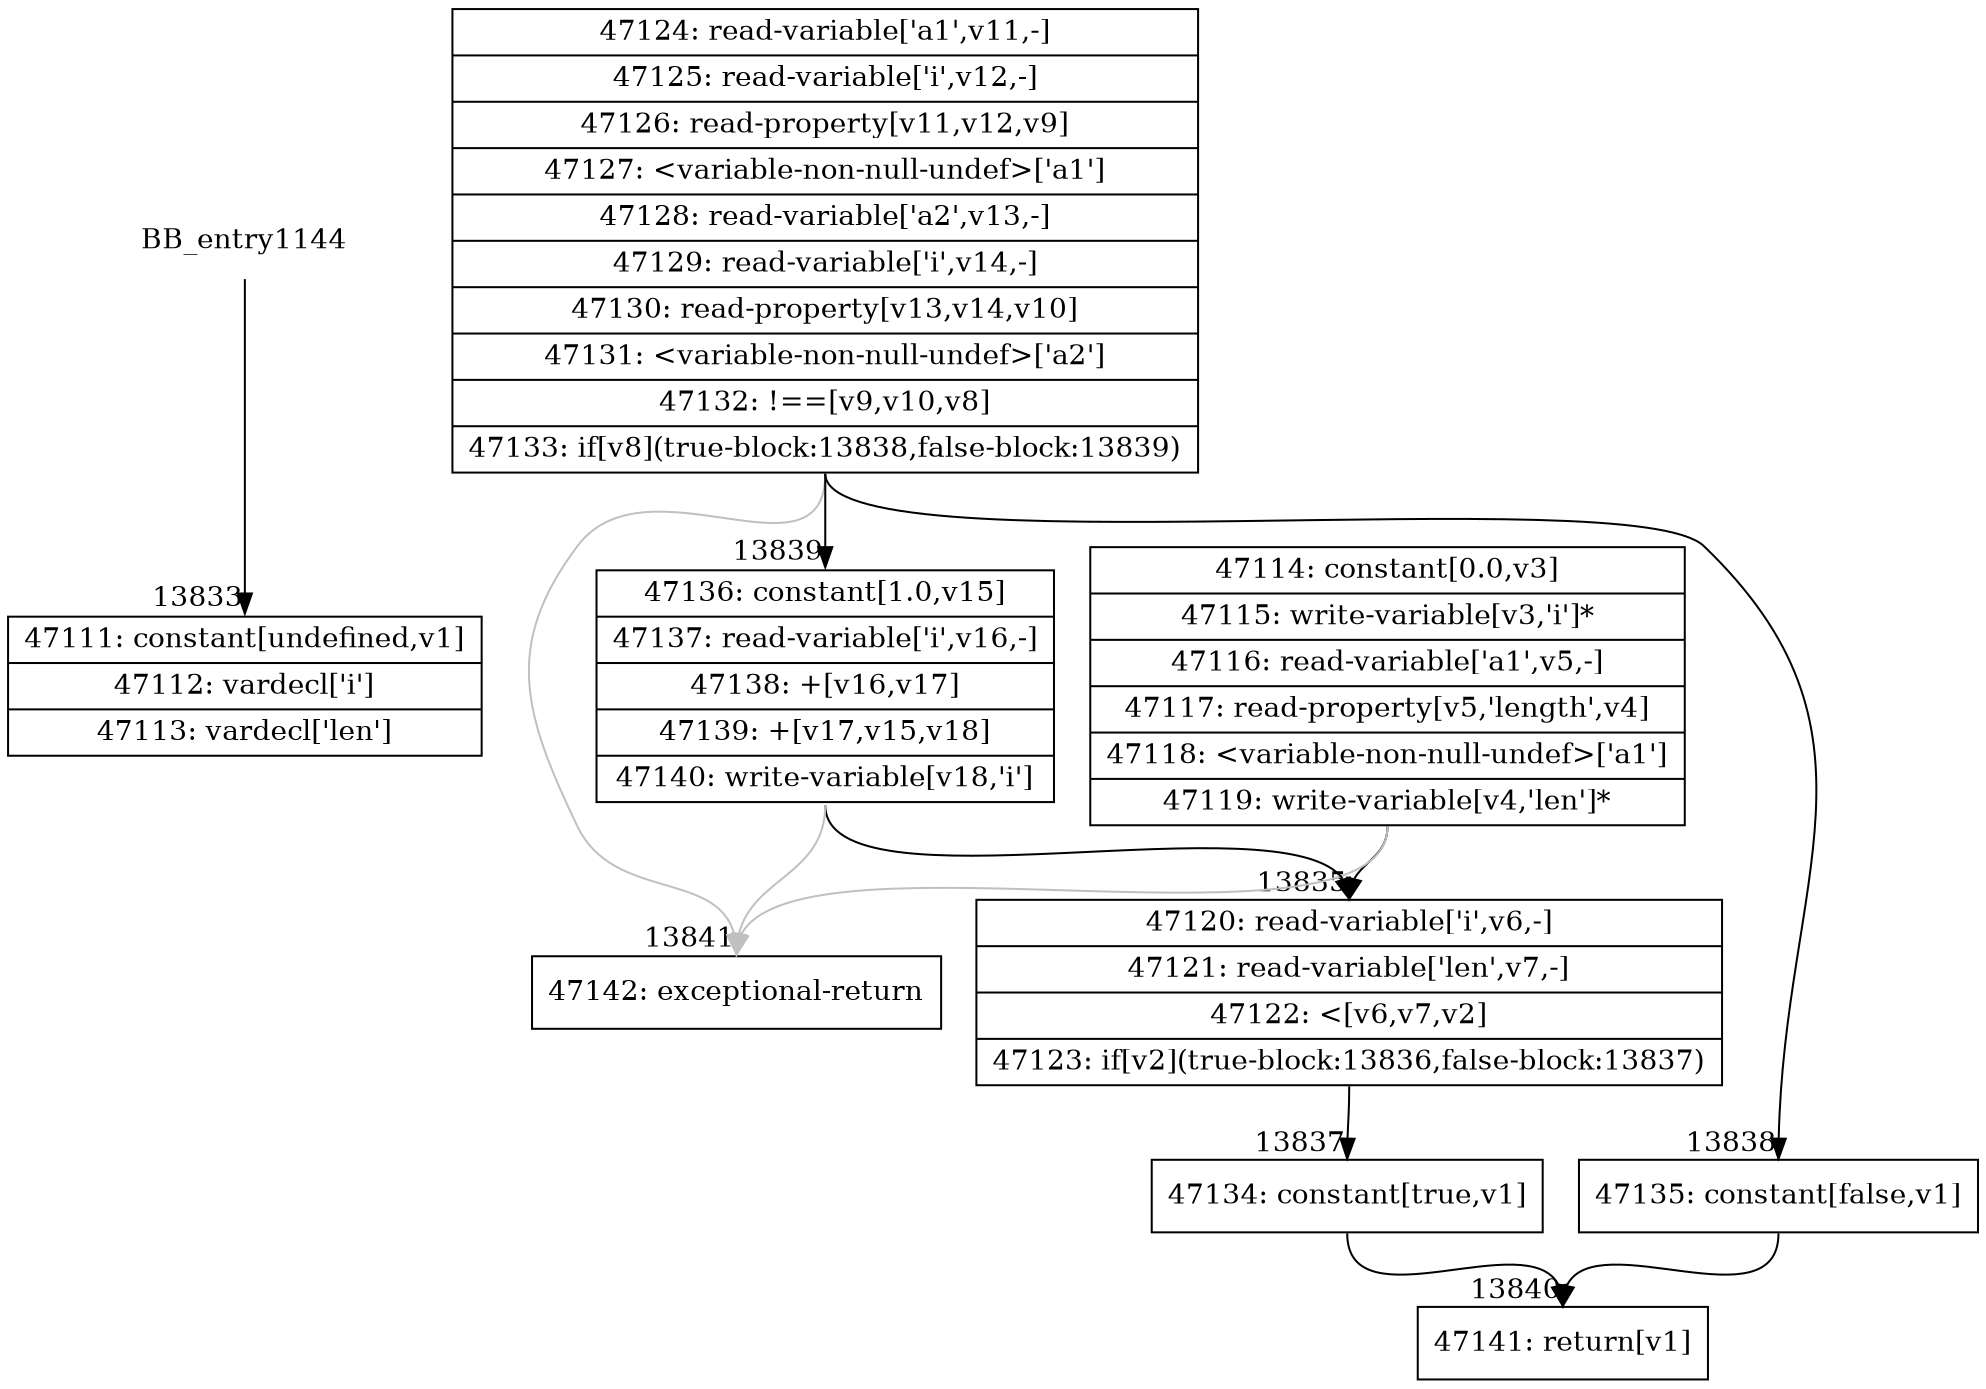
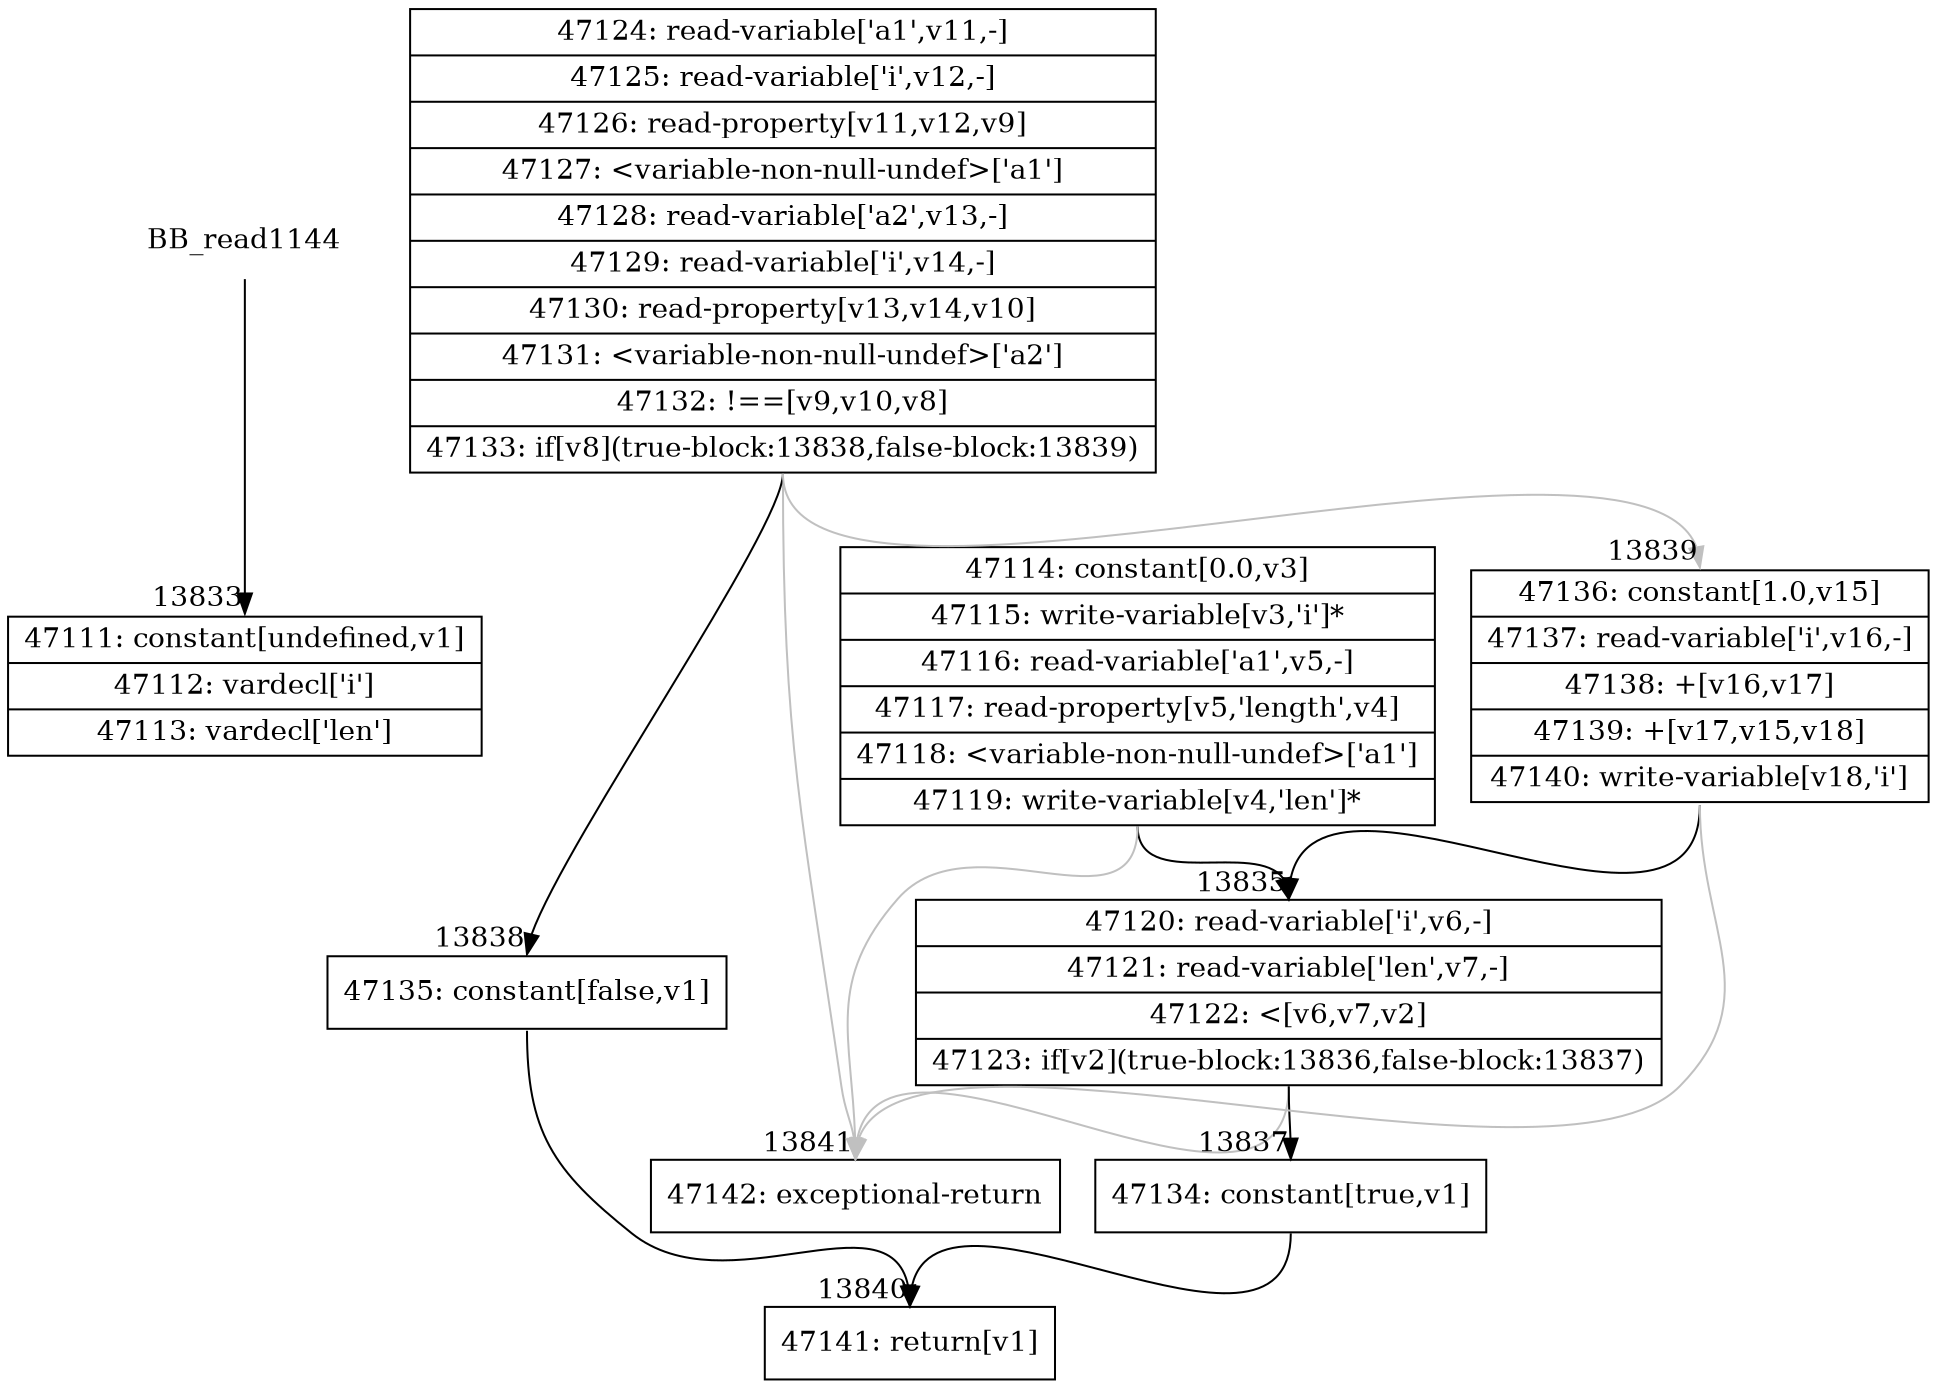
  digraph {
    rankdir=TD
    node [shape=record]
    edge [headport=n tailport=s]
-   BB_entry1144 [shape=none]
+   BB_entry1144 [shape=none label=BB_read1144]
    n2 [label="{47111: constant[undefined,v1]|47112: vardecl['i']|47113: vardecl['len']}"]
    n3 [label="{47114: constant[0.0,v3]|47115: write-variable[v3,'i']*|47116: read-variable['a1',v5,-]|47117: read-property[v5,'length',v4]|47118: \<variable-non-null-undef\>['a1']|47119: write-variable[v4,'len']*}"]
    n4 [label="{47120: read-variable['i',v6,-]|47121: read-variable['len',v7,-]|47122: \<[v6,v7,v2]|47123: if[v2](true-block:13836,false-block:13837)}"]
    n5 [label="{47142: exceptional-return}"]
    n6 [label="{47134: constant[true,v1]}"]
    n7 [label="{47124: read-variable['a1',v11,-]|47125: read-variable['i',v12,-]|47126: read-property[v11,v12,v9]|47127: \<variable-non-null-undef\>['a1']|47128: read-variable['a2',v13,-]|47129: read-variable['i',v14,-]|47130: read-property[v13,v14,v10]|47131: \<variable-non-null-undef\>['a2']|47132: !==[v9,v10,v8]|47133: if[v8](true-block:13838,false-block:13839)}"]
    n8 [label="{47135: constant[false,v1]}"]
    n9 [label="{47136: constant[1.0,v15]|47137: read-variable['i',v16,-]|47138: +[v16,v17]|47139: +[v17,v15,v18]|47140: write-variable[v18,'i']}"]
    n10 [label="{47141: return[v1]}"]
    BB_entry1144 -> n2 [headlabel="    13833"]
    n3 -> n4 [headlabel="      13835"]
    n3 -> n5 [color=gray headlabel="      13841"]
+   n4 -> n5 [color=gray]
    n4 -> n6 [headlabel="      13837"]
    n6 -> n10 [headlabel="      13840"]
    n7 -> n5 [color=gray]
    n7 -> n8 [headlabel="      13838"]
-   n7 -> n9 [headlabel="      13839"]
+   n7 -> n9 [headlabel="      13839" color=gray]
    n8 -> n10
    n9 -> n4
    n9 -> n5 [color=gray]
  }
